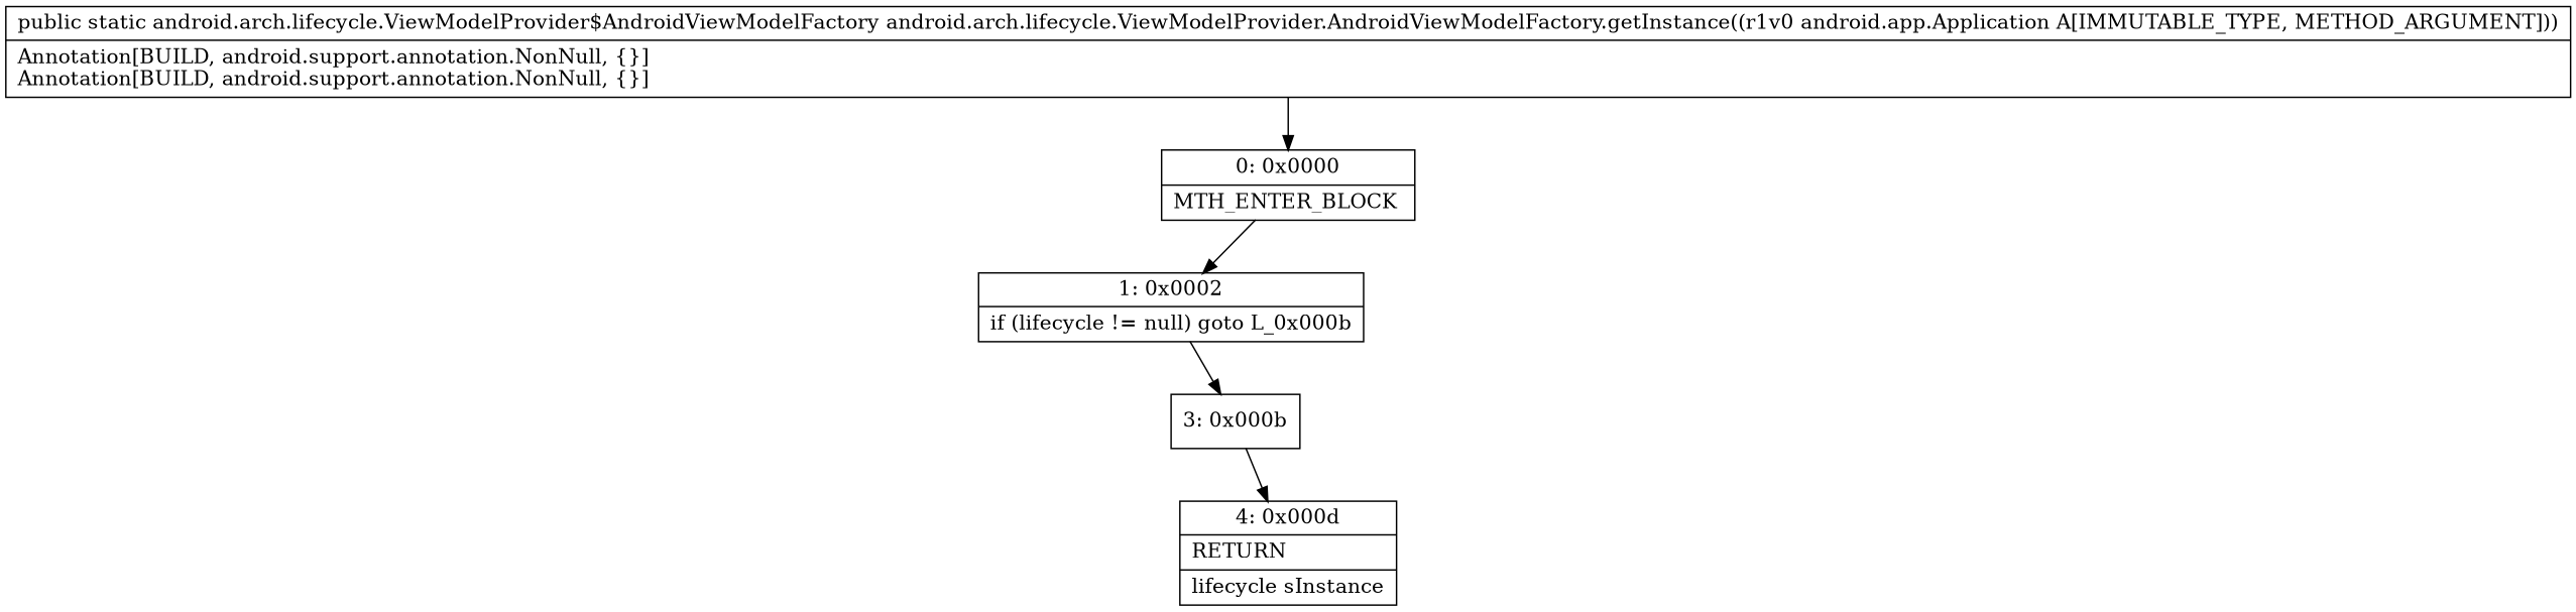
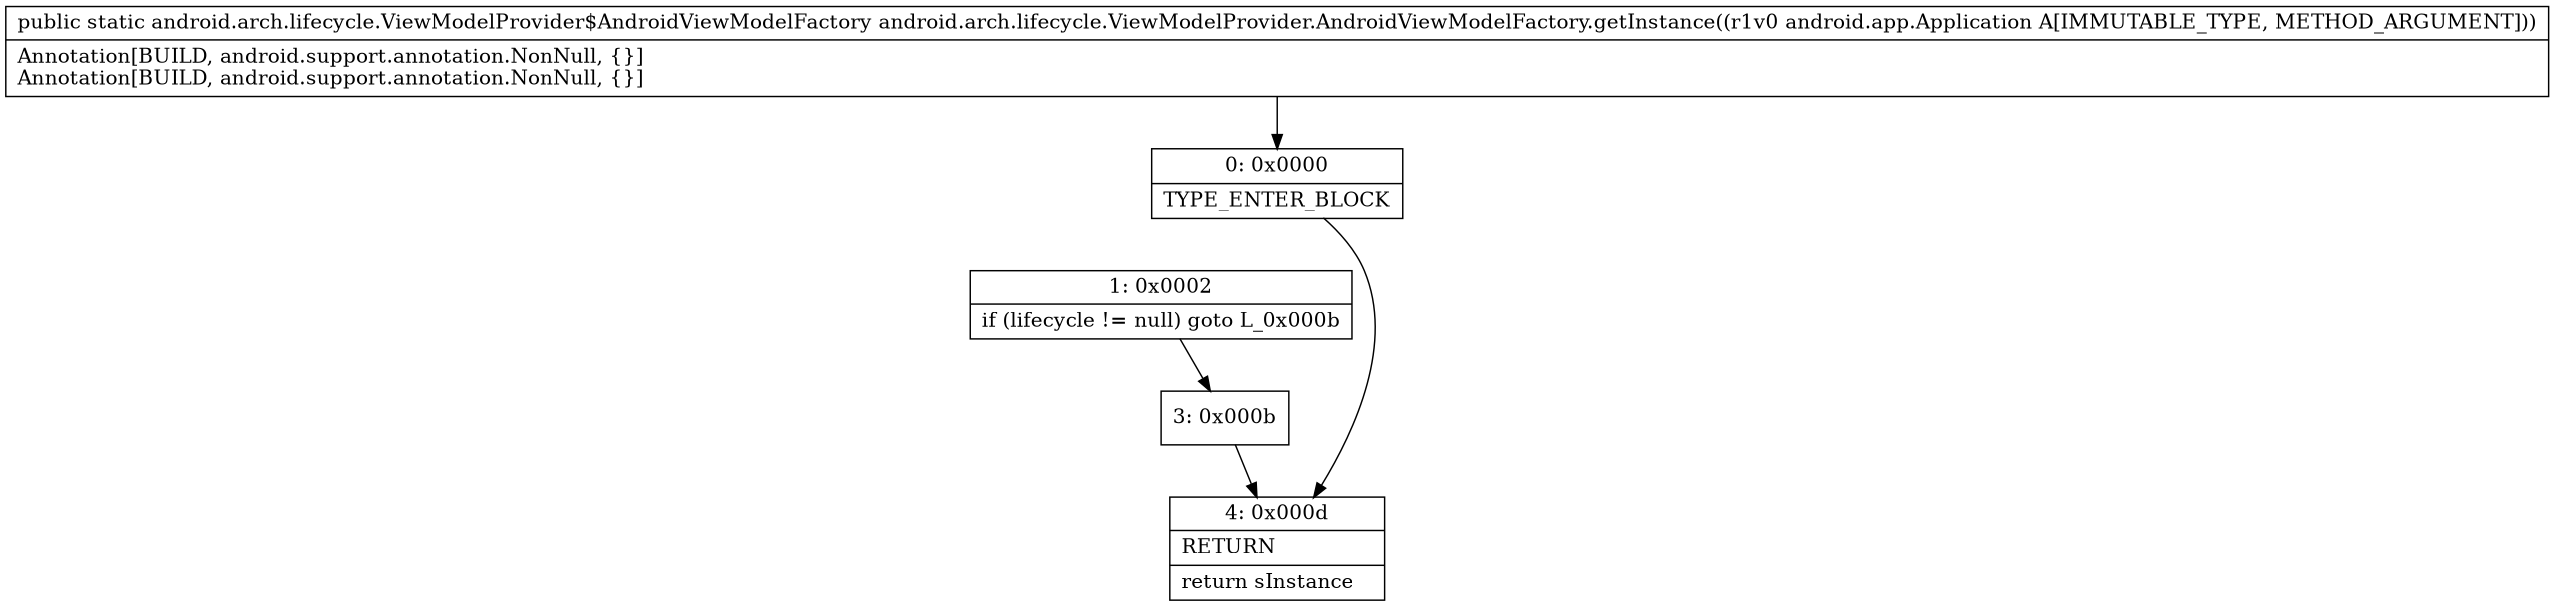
  digraph {
    node [shape=record]
-   n1 [label="{0\:\ 0x0000|MTH_ENTER_BLOCK\l}"]
+   n1 [label="{0\:\ 0x0000|TYPE_ENTER_BLOCK\l}"]
    n2 [label="{1\:\ 0x0002|if (lifecycle != null) goto L_0x000b\l}"]
    n3 [label="{3\:\ 0x000b}"]
-   n4 [label="{4\:\ 0x000d|RETURN\l|lifecycle sInstance\l}"]
+   n4 [label="{4\:\ 0x000d|RETURN\l|return sInstance\l}"]
    n5 [label="{public static android.arch.lifecycle.ViewModelProvider$AndroidViewModelFactory android.arch.lifecycle.ViewModelProvider.AndroidViewModelFactory.getInstance((r1v0 android.app.Application A[IMMUTABLE_TYPE, METHOD_ARGUMENT]))  | Annotation[BUILD, android.support.annotation.NonNull, \{\}]\lAnnotation[BUILD, android.support.annotation.NonNull, \{\}]\l}"]
-   n1 -> n2
+   n1 -> n4
    n2 -> n3
    n3 -> n4
    n5 -> n1
  }
